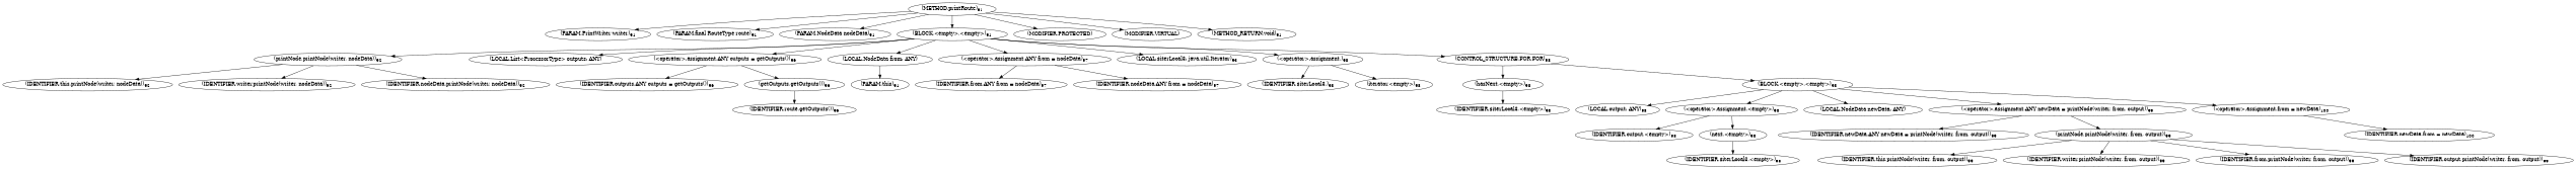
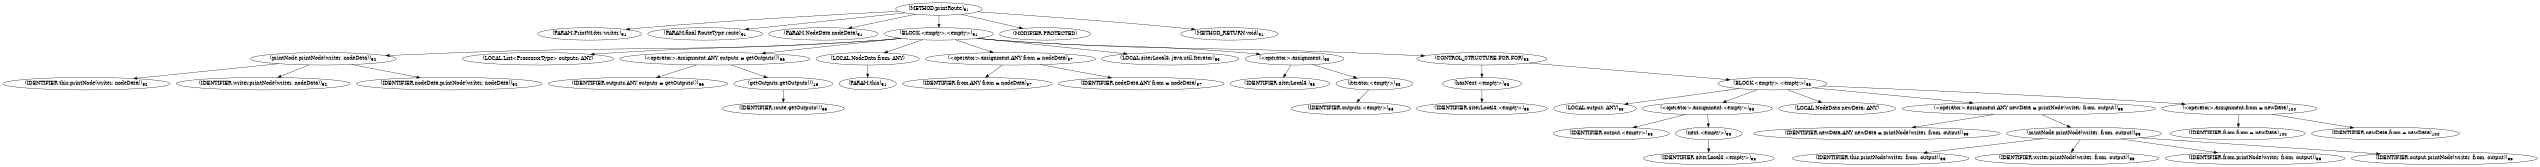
  digraph {
    n1 [label=<(METHOD,printRoute)<SUB>91</SUB>>]
    n2 [label=<(PARAM,PrintWriter writer)<SUB>91</SUB>>]
    n3 [label=<(PARAM,final RouteType route)<SUB>91</SUB>>]
    n4 [label=<(PARAM,NodeData nodeData)<SUB>91</SUB>>]
    n5 [label=<(BLOCK,&lt;empty&gt;,&lt;empty&gt;)<SUB>91</SUB>>]
    n6 [label=<(MODIFIER,PROTECTED)>]
-   n7 [label=<(MODIFIER,VIRTUAL)>]
    n8 [label=<(METHOD_RETURN,void)<SUB>91</SUB>>]
    n9 [label=<(PARAM,this)<SUB>91</SUB>>]
    n10 [label=<(printNode,printNode(writer, nodeData))<SUB>92</SUB>>]
    n11 [label=<(LOCAL,List&lt;ProcessorType&gt; outputs: ANY)>]
    n12 [label=<(&lt;operator&gt;.assignment,ANY outputs = getOutputs())<SUB>96</SUB>>]
    n13 [label=<(LOCAL,NodeData from: ANY)>]
    n14 [label=<(&lt;operator&gt;.assignment,ANY from = nodeData)<SUB>97</SUB>>]
    n15 [label=<(LOCAL,$iterLocal3: java.util.Iterator)<SUB>93</SUB>>]
    n16 [label=<(&lt;operator&gt;.assignment,)<SUB>98</SUB>>]
    n17 [label=<(CONTROL_STRUCTURE,FOR,FOR)<SUB>98</SUB>>]
    n18 [label=<(IDENTIFIER,this,printNode(writer, nodeData))<SUB>92</SUB>>]
    n19 [label=<(IDENTIFIER,writer,printNode(writer, nodeData))<SUB>92</SUB>>]
    n20 [label=<(IDENTIFIER,nodeData,printNode(writer, nodeData))<SUB>92</SUB>>]
    n21 [label=<(IDENTIFIER,outputs,ANY outputs = getOutputs())<SUB>96</SUB>>]
-   n22 [label=<(getOutputs,getOutputs())<SUB>96</SUB>>]
+   n22 [label=<(getOutputs,getOutputs())<SUB>16</SUB>>]
    n23 [label=<(IDENTIFIER,from,ANY from = nodeData)<SUB>97</SUB>>]
    n24 [label=<(IDENTIFIER,nodeData,ANY from = nodeData)<SUB>97</SUB>>]
    n25 [label=<(IDENTIFIER,$iterLocal3,)<SUB>98</SUB>>]
    n26 [label=<(iterator,&lt;empty&gt;)<SUB>98</SUB>>]
    n27 [label=<(hasNext,&lt;empty&gt;)<SUB>98</SUB>>]
    n28 [label=<(BLOCK,&lt;empty&gt;,&lt;empty&gt;)<SUB>98</SUB>>]
    n29 [label=<(IDENTIFIER,route,getOutputs())<SUB>96</SUB>>]
+   n30 [label=<(IDENTIFIER,outputs,&lt;empty&gt;)<SUB>98</SUB>>]
    n31 [label=<(IDENTIFIER,$iterLocal3,&lt;empty&gt;)<SUB>98</SUB>>]
    n32 [label=<(LOCAL,output: ANY)<SUB>98</SUB>>]
    n33 [label=<(&lt;operator&gt;.assignment,&lt;empty&gt;)<SUB>98</SUB>>]
    n34 [label=<(LOCAL,NodeData newData: ANY)>]
    n35 [label=<(&lt;operator&gt;.assignment,ANY newData = printNode(writer, from, output))<SUB>99</SUB>>]
    n36 [label=<(&lt;operator&gt;.assignment,from = newData)<SUB>100</SUB>>]
    n37 [label=<(IDENTIFIER,output,&lt;empty&gt;)<SUB>98</SUB>>]
    n38 [label=<(next,&lt;empty&gt;)<SUB>98</SUB>>]
    n39 [label=<(IDENTIFIER,newData,ANY newData = printNode(writer, from, output))<SUB>99</SUB>>]
    n40 [label=<(printNode,printNode(writer, from, output))<SUB>99</SUB>>]
+   n41 [label=<(IDENTIFIER,from,from = newData)<SUB>100</SUB>>]
    n42 [label=<(IDENTIFIER,newData,from = newData)<SUB>100</SUB>>]
    n43 [label=<(IDENTIFIER,$iterLocal3,&lt;empty&gt;)<SUB>98</SUB>>]
    n44 [label=<(IDENTIFIER,this,printNode(writer, from, output))<SUB>99</SUB>>]
    n45 [label=<(IDENTIFIER,writer,printNode(writer, from, output))<SUB>99</SUB>>]
    n46 [label=<(IDENTIFIER,from,printNode(writer, from, output))<SUB>99</SUB>>]
    n47 [label=<(IDENTIFIER,output,printNode(writer, from, output))<SUB>99</SUB>>]
    n1 -> n2
    n1 -> n3
    n1 -> n4
    n1 -> n5
    n1 -> n6
-   n1 -> n7
    n1 -> n8
    n5 -> n10
    n5 -> n11
    n5 -> n12
    n5 -> n13
    n5 -> n14
    n5 -> n15
    n5 -> n16
    n5 -> n17
    n10 -> n18
    n10 -> n19
    n10 -> n20
    n12 -> n21
    n12 -> n22
    n13 -> n9
    n14 -> n23
    n14 -> n24
    n16 -> n25
    n16 -> n26
    n17 -> n27
    n17 -> n28
    n22 -> n29
+   n26 -> n30
    n27 -> n31
    n28 -> n32
    n28 -> n33
    n28 -> n34
    n28 -> n35
    n28 -> n36
    n33 -> n37
    n33 -> n38
    n35 -> n39
    n35 -> n40
+   n36 -> n41
    n36 -> n42
    n38 -> n43
    n40 -> n44
    n40 -> n45
    n40 -> n46
    n40 -> n47
  }
